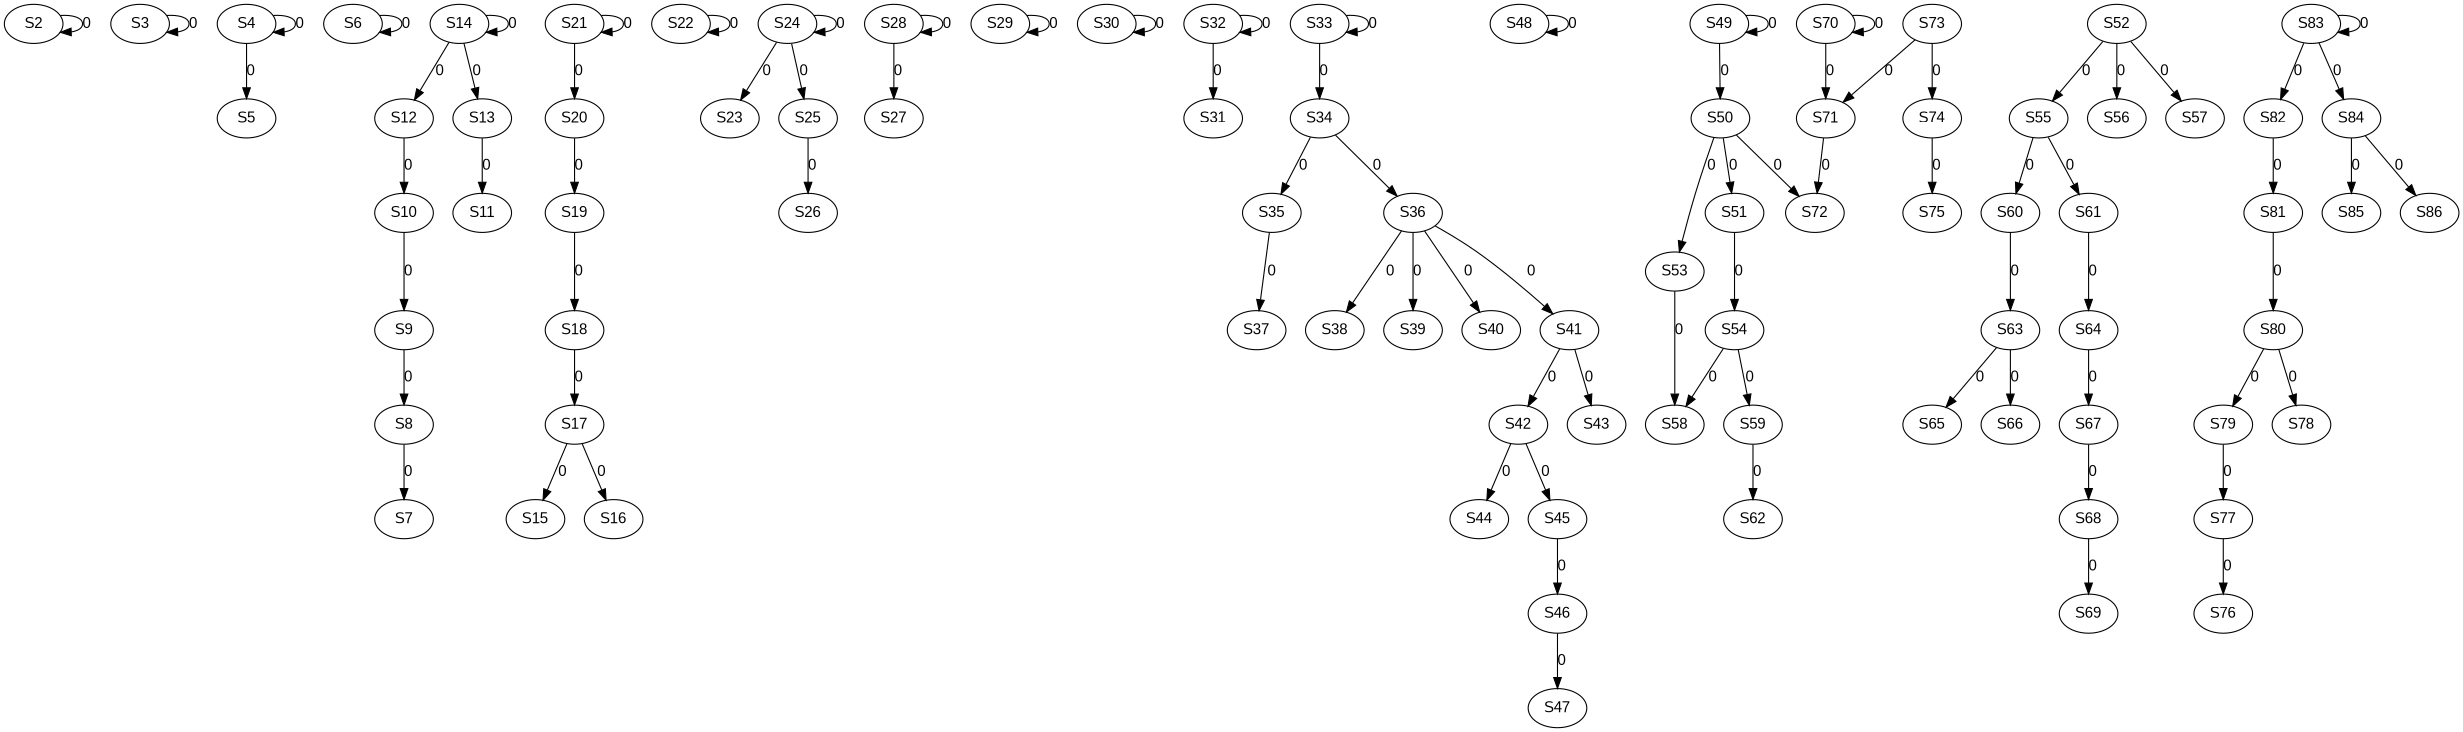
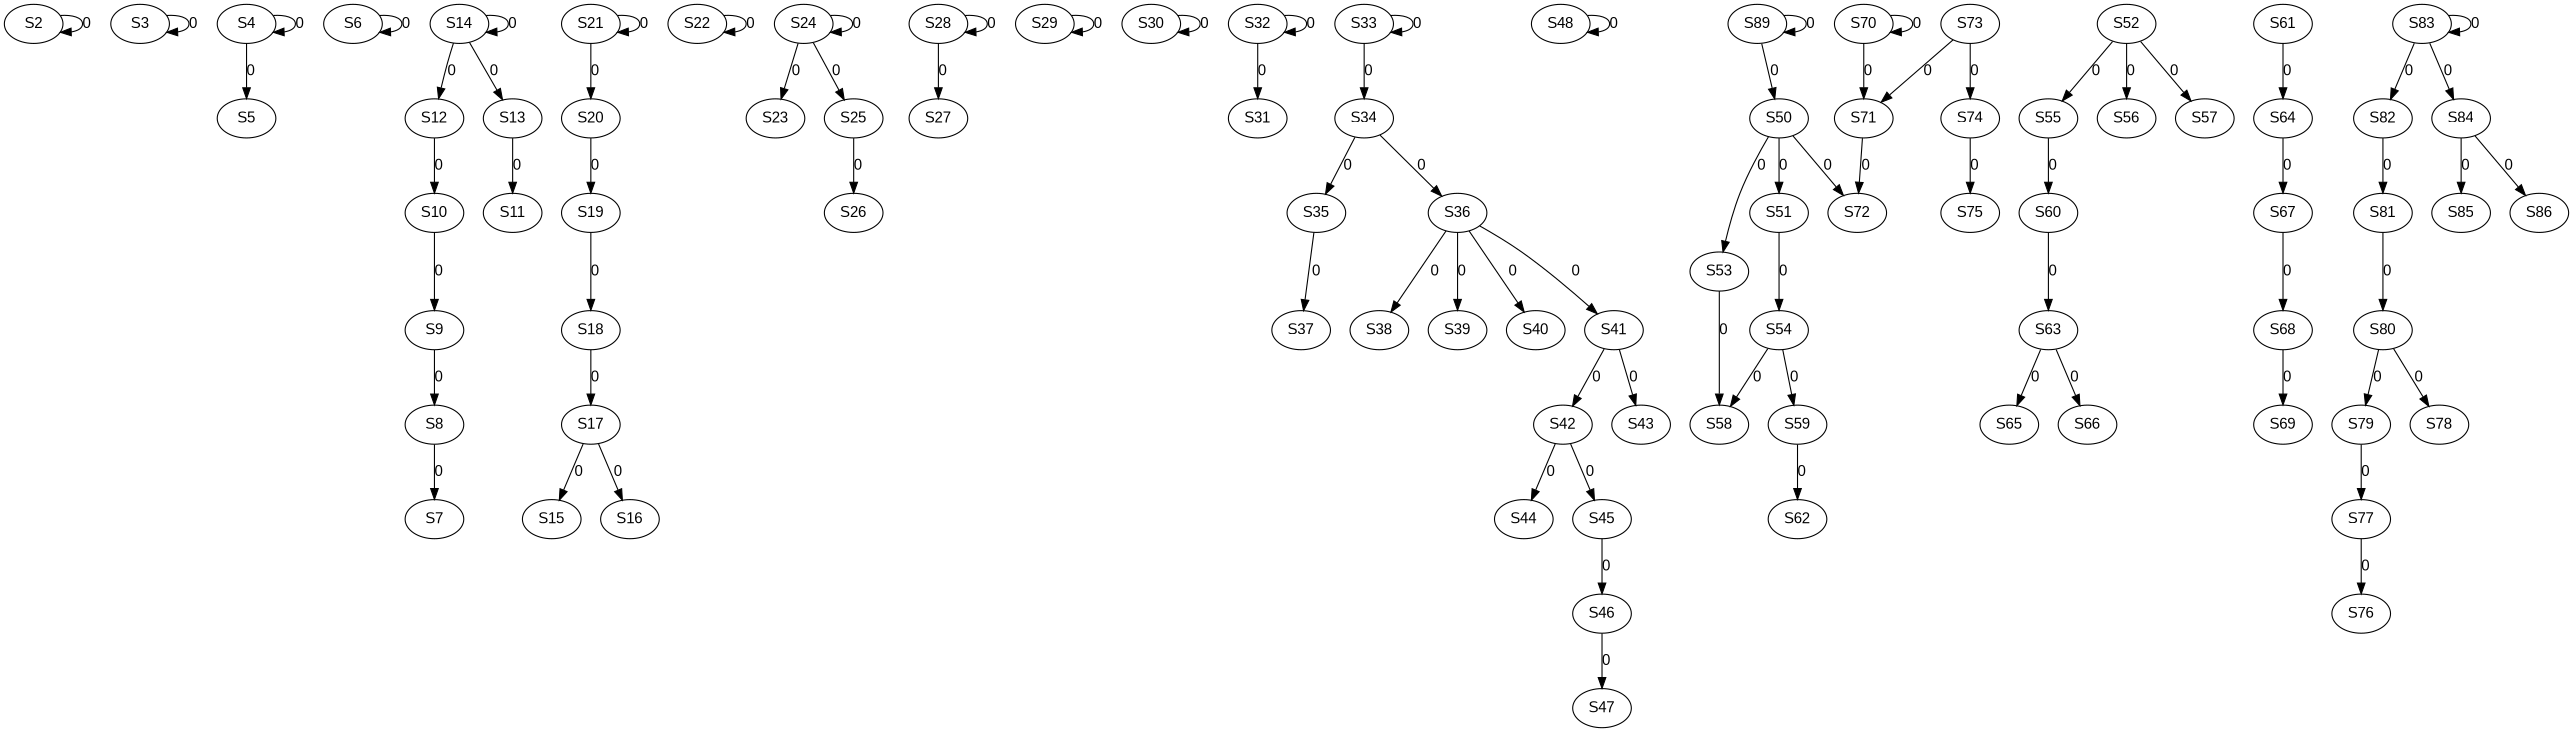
  strict digraph {
    fontname="Liberation Sans"
    node [fontname="Liberation Sans"]
    edge [fontname="Liberation Sans"]
    S2
    S3
    S4
    S5
    S6
    S8
    S7
    S9
    S10
    S12
    S13
    S11
    S14
    S17
    S15
    S16
    S18
    S19
    S20
    S21
    S22
    S24
    S23
    S25
    S26
    S28
    S27
    S29
    S30
    S32
    S31
    S33
    S34
    S35
    S36
    S37
    S38
    S39
    S40
    S41
    S42
    S43
    S44
    S45
    S46
    S47
    S48
-   S49
+   S49 [label=S89]
    S50
    S51
    S53
    S72
    S54
    S52
    S55
    S56
    S57
    S58
    S59
    S60
    S61
    S62
    S63
    S64
    S65
    S66
    S67
    S68
    S69
    S70
    S71
    S73
    S74
    S75
    S77
    S76
    S79
    S80
    S78
    S81
    S82
    S83
    S84
    S85
    S86
    S2 -> S2 [label=0]
    S3 -> S3 [label=0]
    S4 -> S4 [label=0]
    S4 -> S5 [label=0]
    S6 -> S6 [label=0]
    S8 -> S7 [label=0]
    S9 -> S8 [label=0]
    S10 -> S9 [label=0]
    S12 -> S10 [label=0]
    S13 -> S11 [label=0]
    S14 -> S12 [label=0]
    S14 -> S13 [label=0]
    S14 -> S14 [label=0]
    S17 -> S15 [label=0]
    S17 -> S16 [label=0]
    S18 -> S17 [label=0]
    S19 -> S18 [label=0]
    S20 -> S19 [label=0]
    S21 -> S20 [label=0]
    S21 -> S21 [label=0]
    S22 -> S22 [label=0]
    S24 -> S24 [label=0]
    S24 -> S23 [label=0]
    S24 -> S25 [label=0]
    S25 -> S26 [label=0]
    S28 -> S28 [label=0]
    S28 -> S27 [label=0]
    S29 -> S29 [label=0]
    S30 -> S30 [label=0]
    S32 -> S32 [label=0]
    S32 -> S31 [label=0]
    S33 -> S33 [label=0]
    S33 -> S34 [label=0]
    S34 -> S35 [label=0]
    S34 -> S36 [label=0]
    S35 -> S37 [label=0]
    S36 -> S38 [label=0]
    S36 -> S39 [label=0]
    S36 -> S40 [label=0]
    S36 -> S41 [label=0]
    S41 -> S42 [label=0]
    S41 -> S43 [label=0]
    S42 -> S44 [label=0]
    S42 -> S45 [label=0]
    S45 -> S46 [label=0]
    S46 -> S47 [label=0]
    S48 -> S48 [label=0]
    S49 -> S49 [label=0]
    S49 -> S50 [label=0]
    S50 -> S51 [label=0]
    S50 -> S53 [label=0]
    S50 -> S72 [label=0]
    S51 -> S54 [label=0]
    S53 -> S58 [label=0]
    S54 -> S58 [label=0]
    S54 -> S59 [label=0]
    S52 -> S55 [label=0]
    S52 -> S56 [label=0]
    S52 -> S57 [label=0]
    S55 -> S60 [label=0]
-   S55 -> S61 [label=0]
    S59 -> S62 [label=0]
    S60 -> S63 [label=0]
    S61 -> S64 [label=0]
    S63 -> S65 [label=0]
    S63 -> S66 [label=0]
    S64 -> S67 [label=0]
    S67 -> S68 [label=0]
    S68 -> S69 [label=0]
    S70 -> S70 [label=0]
    S70 -> S71 [label=0]
    S71 -> S72 [label=0]
    S73 -> S71 [label=0]
    S73 -> S74 [label=0]
    S74 -> S75 [label=0]
    S77 -> S76 [label=0]
    S79 -> S77 [label=0]
    S80 -> S79 [label=0]
    S80 -> S78 [label=0]
    S81 -> S80 [label=0]
    S82 -> S81 [label=0]
    S83 -> S82 [label=0]
    S83 -> S83 [label=0]
    S83 -> S84 [label=0]
    S84 -> S85 [label=0]
    S84 -> S86 [label=0]
  }
